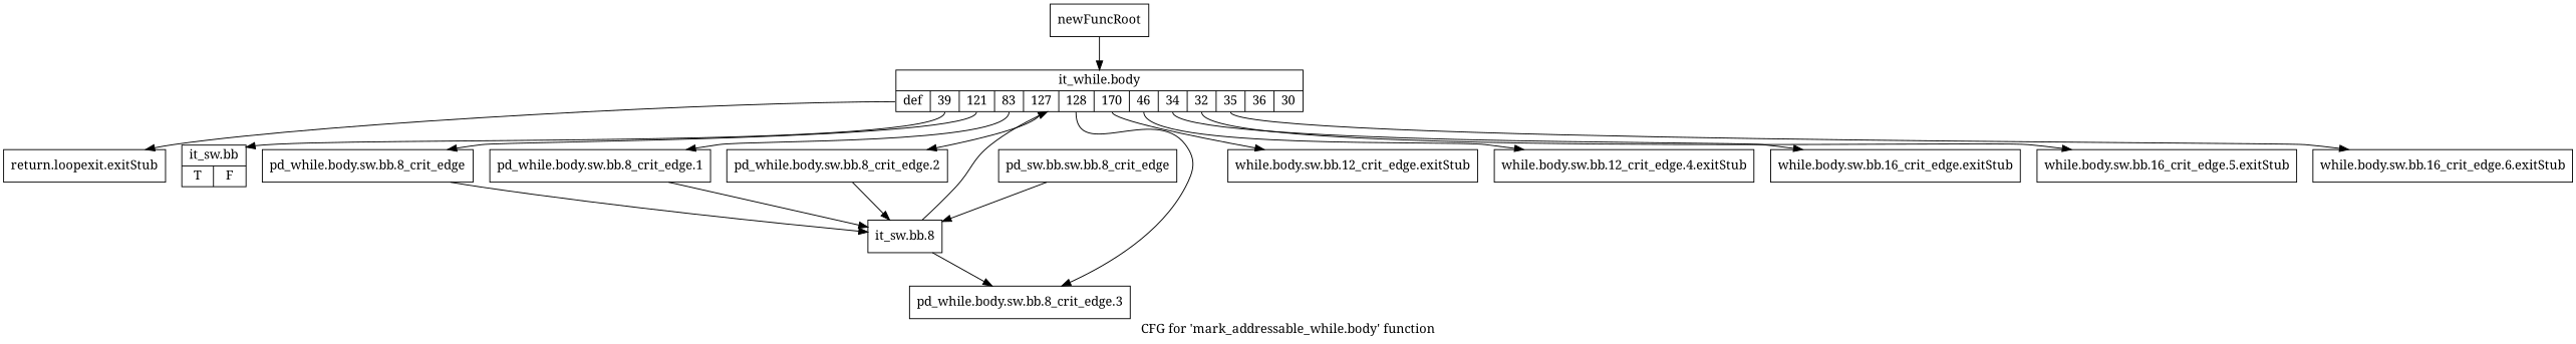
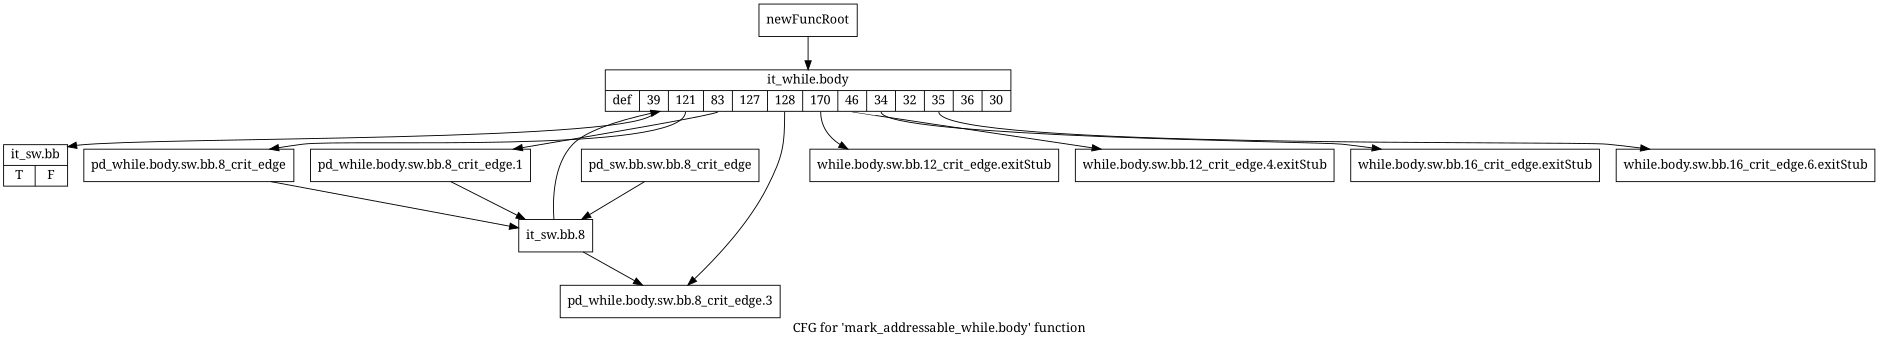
  digraph {
    fontname="Noto Serif"
    label="CFG for 'mark_addressable_while.body' function"
    node [fontname="Noto Serif" shape=record]
    edge [fontname="Noto Serif"]
    n1 [label="{newFuncRoot}"]
    n2 [label="{it_while.body|{<s0>def|<s1>39|<s2>121|<s3>83|<s4>127|<s5>128|<s6>170|<s7>46|<s8>34|<s9>32|<s10>35|<s11>36|<s12>30}}"]
-   n3 [label="{return.loopexit.exitStub}"]
    n4 [label="{while.body.sw.bb.12_crit_edge.exitStub}"]
    n5 [label="{while.body.sw.bb.12_crit_edge.4.exitStub}"]
    n6 [label="{while.body.sw.bb.16_crit_edge.exitStub}"]
-   n7 [label="{while.body.sw.bb.16_crit_edge.5.exitStub}"]
    n8 [label="{while.body.sw.bb.16_crit_edge.6.exitStub}"]
    n9 [label="{it_sw.bb|{<s0>T|<s1>F}}"]
    n10 [label="{pd_while.body.sw.bb.8_crit_edge}"]
    n11 [label="{pd_while.body.sw.bb.8_crit_edge.1}"]
-   n12 [label="{pd_while.body.sw.bb.8_crit_edge.2}"]
    n13 [label="{pd_while.body.sw.bb.8_crit_edge.3}"]
    n14 [label="{it_sw.bb.8}"]
    n15 [label="{pd_sw.bb.sw.bb.8_crit_edge}"]
    n1 -> n2
-   n2 -> n3 [tailport=s0]
    n2 -> n4 [tailport=s6]
    n2 -> n5 [tailport=s7]
    n2 -> n6 [tailport=s8]
-   n2 -> n7 [tailport=s9]
    n2 -> n8 [tailport=s10]
    n2 -> n9 [tailport=s1]
    n2 -> n10 [tailport=s2]
    n2 -> n11 [tailport=s3]
-   n2 -> n12 [tailport=s4]
    n2 -> n13 [tailport=s5]
    n10 -> n14
    n11 -> n14
-   n12 -> n14
    n14 -> n2
    n14 -> n13
    n15 -> n14
  }
